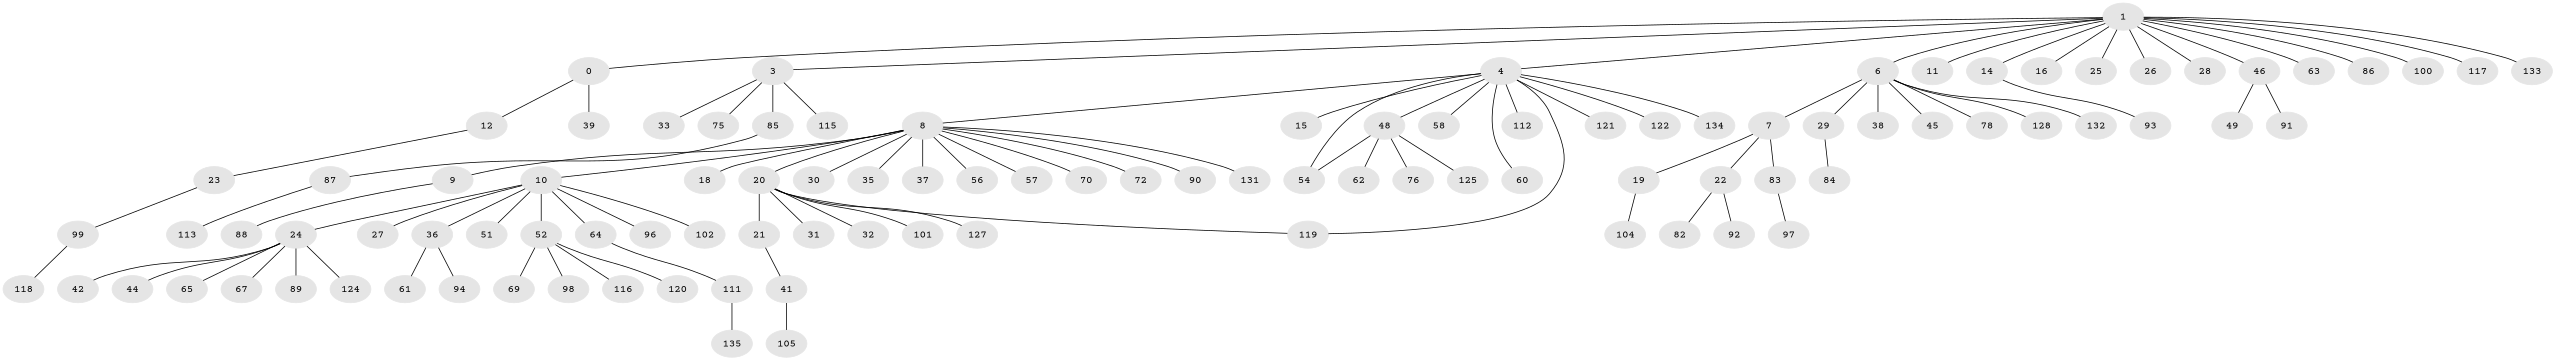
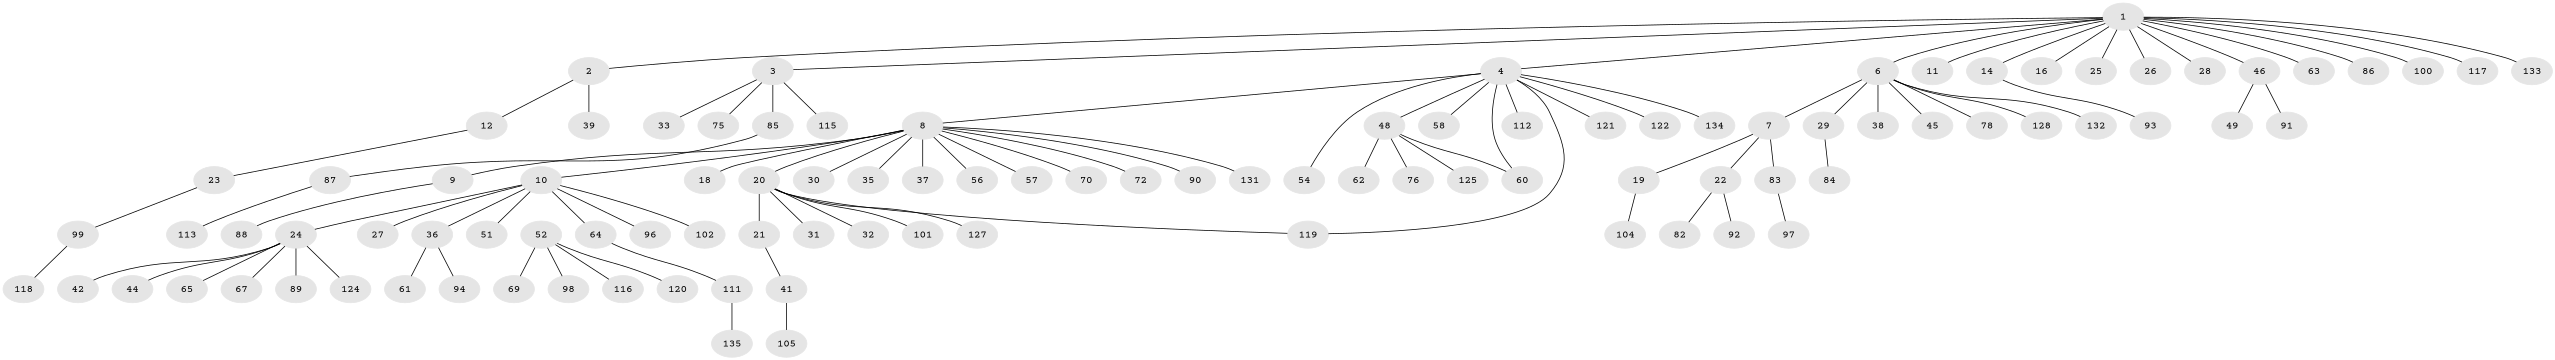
  graph {
    fontname="Courier Prime"
    node [color=gray90 fontname="Courier Prime" style=filled]
    edge [fontname="Courier Prime"]
    1 [super="+34"]
-   2 [super="+5" label=0]
+   2 [super="+5"]
    3 [super="+43"]
    4 [super="+50"]
    6 [super="+123"]
    11 [super="+130"]
    14 [super="+81"]
    16
    25
    26
    28
    46 [super="+66"]
    63
    86
    100
    117
    133
    12 [super="+59"]
    39
    33
    75
    85
    115
    8 [super="+17"]
-   15
    48 [super="+129"]
    54
    58
    60 [super="+126"]
    112
    119
    121
    122
    134
    7
    29
    38
    45
    78
    128
    132
    93
    49
    91
    23 [super="+74"]
    87 [super="+107"]
    9 [super="+73"]
    10 [super="+71"]
    18 [super="+40"]
    20 [super="+47"]
    30 [super="+79"]
    35
    37
    56
    57
    70 [super="+108"]
    72 [super="+110"]
    90 [super="+114"]
    131
    62
    76
    125
    19
    22 [super="+109"]
    83
    84 [super="+95"]
    104
    82
    92
    97
    88
    24 [super="+68"]
    27
    36 [super="+55"]
    51
    52 [super="+53"]
    64
    96 [super="+103"]
    102
    21
    31 [super="+77"]
    32
    101
    127
    42
    44
    65
    67
    89
    124
    61
    94
    69
    98
    116
    120
    111
    99
    41 [super="+106"]
    105
    118
    135
    113
    1 -- 2
    1 -- 3
    1 -- 4
    1 -- 6
    1 -- 11
    1 -- 14
    1 -- 16
    1 -- 25
    1 -- 26
    1 -- 28
    1 -- 46
    1 -- 63
    1 -- 86
    1 -- 100
    1 -- 117
    1 -- 133
    2 -- 12
    2 -- 39
    3 -- 33
    3 -- 75
    3 -- 85
    3 -- 115
    4 -- 8
-   4 -- 15
    4 -- 48
    4 -- 54
    4 -- 58
    4 -- 60
    4 -- 112
    4 -- 119
    4 -- 121
    4 -- 122
    4 -- 134
    6 -- 7
    6 -- 29
    6 -- 38
    6 -- 45
    6 -- 78
    6 -- 128
    6 -- 132
    14 -- 93
    46 -- 49
    46 -- 91
    12 -- 23
    85 -- 87
    8 -- 9
    8 -- 10
    8 -- 18
    8 -- 20
    8 -- 30 [weight=2]
    8 -- 35
    8 -- 37
    8 -- 56
    8 -- 57
    8 -- 70
    8 -- 72
    8 -- 90
    8 -- 131
-   48 -- 54
+   48 -- 60
    48 -- 62
    48 -- 76
    48 -- 125
    7 -- 19
    7 -- 22
    7 -- 83
    29 -- 84
    23 -- 99
    87 -- 113
    9 -- 88
    10 -- 24
    10 -- 27
    10 -- 36
    10 -- 51
-   10 -- 52
    10 -- 64
    10 -- 96
    10 -- 102
    20 -- 119
    20 -- 21
    20 -- 31
    20 -- 32
    20 -- 101
    20 -- 127
    19 -- 104
    22 -- 82
    22 -- 92
    83 -- 97
    24 -- 42
    24 -- 44
    24 -- 65
    24 -- 67
    24 -- 89
    24 -- 124
    36 -- 61
    36 -- 94
    52 -- 69
    52 -- 98
    52 -- 116
    52 -- 120
    64 -- 111
    21 -- 41
    111 -- 135
    99 -- 118
    41 -- 105
  }
